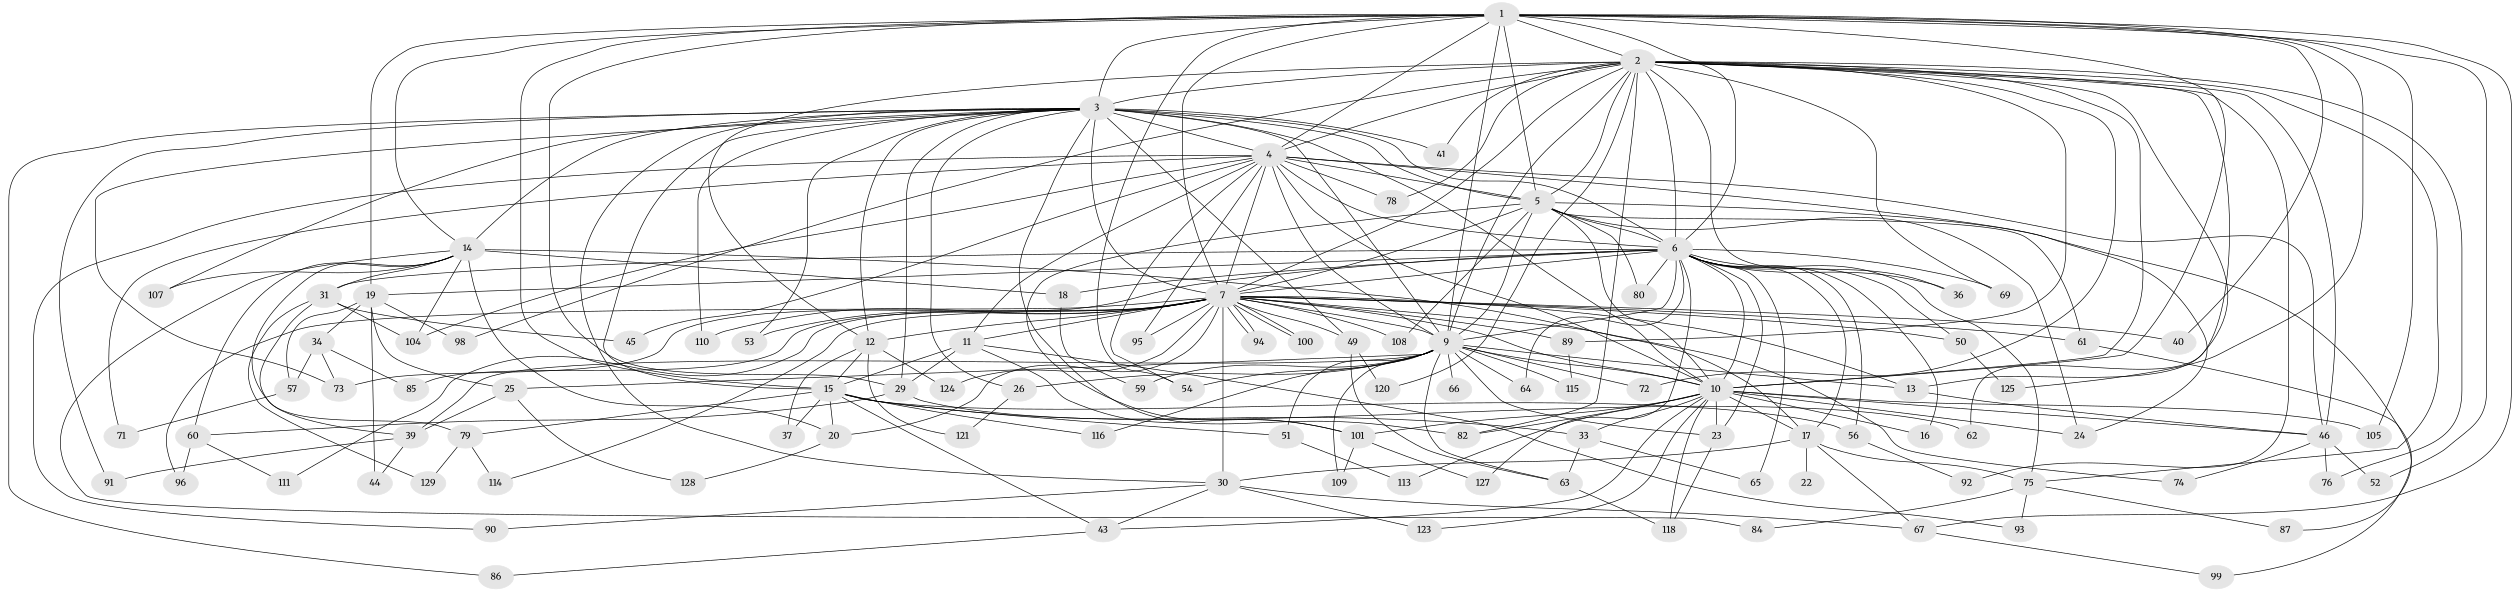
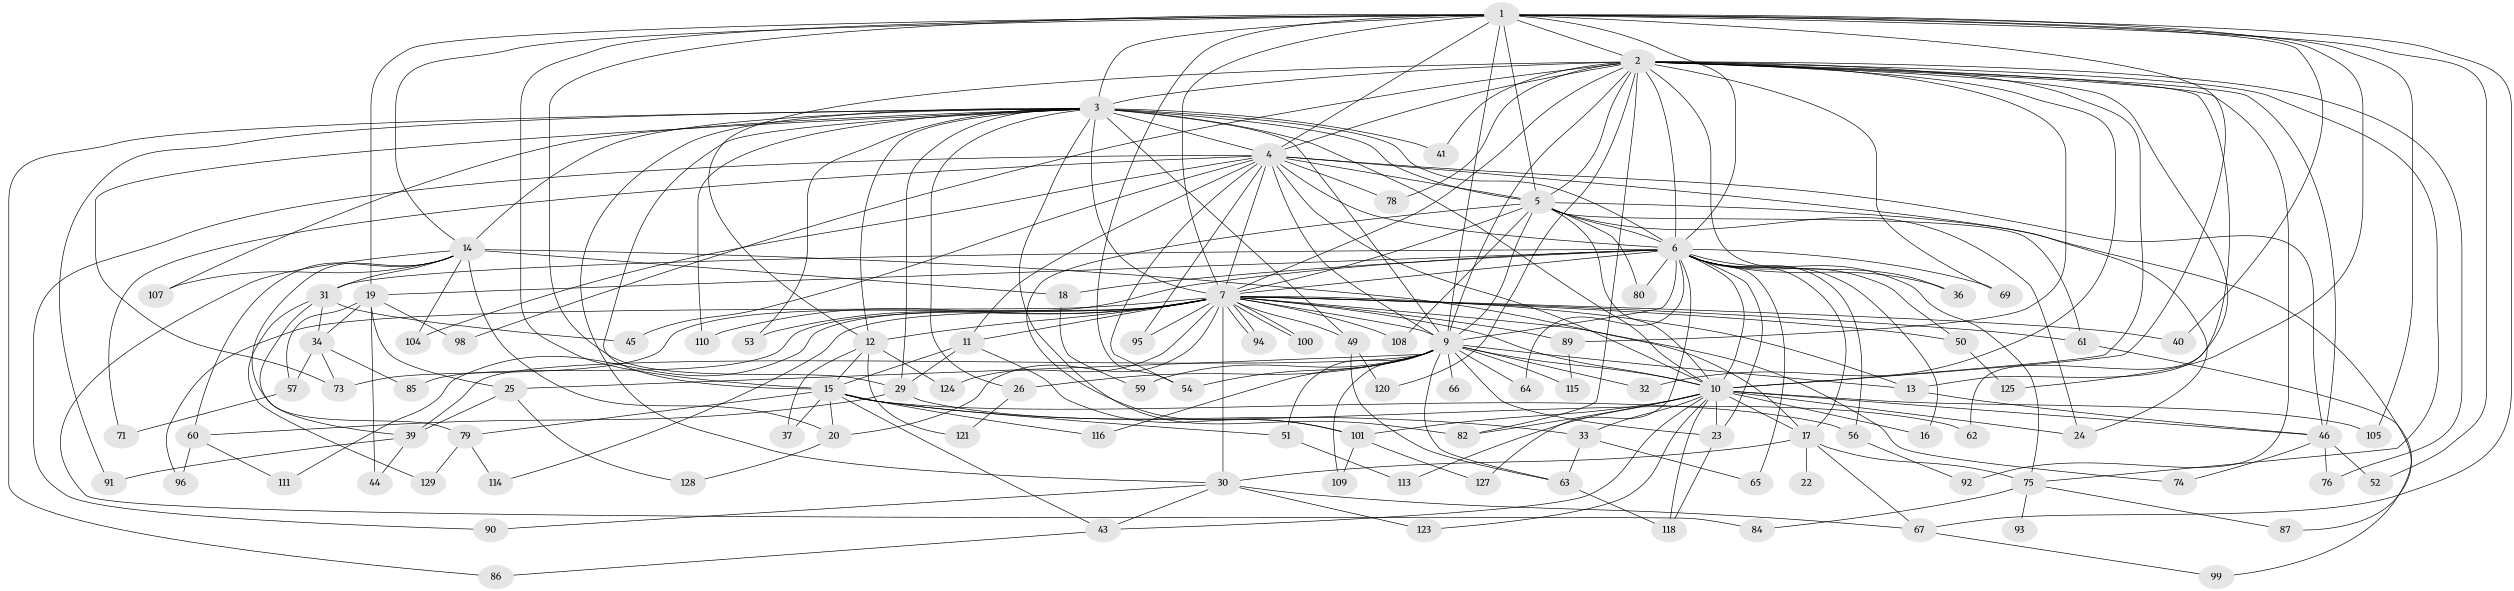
  graph {
    fontname=Merriweather
    node [color=gray90 fontname=Merriweather style=filled]
    edge [fontname=Merriweather]
    1 [super="+81"]
    2 [super="+38"]
    3 [super="+8"]
    4 [super="+70"]
    5 [super="+35"]
    6 [super="+83"]
    7 [super="+42"]
    9 [super="+55"]
    10 [super="+58"]
    14 [super="+32"]
    15 [super="+28"]
    19 [super="+21"]
    29 [super="+48"]
    40
    52
    54 [super="+130"]
    67 [super="+103"]
    105
    125
    12
    13 [super="+47"]
    36
    41
    46 [super="+119"]
    62
    69
-   72
+   72 [label=32]
    75 [super="+77"]
    76
    78
    89
    92
    98
    120
    82
    26
    30 [super="+97"]
    49 [super="+88"]
    53
    73
    86
    91
    107
    110
    11 [super="+68"]
    24
    45
    71
    90
    95
    104
    61
    80
    87
    101 [super="+117"]
    108
    16
    17
    18
    23 [super="+27"]
    31
    50
    56
    64
    65
    127
    20 [super="+112"]
    74
    85
    94
    96
    100
    111
    114
    124
    66
    25
    39 [super="+102"]
    51
    59
    63
    109
    115
    116
    33
    43 [super="+122"]
    113
    118 [super="+126"]
    123
    60
    79
    84
    37
    34 [super="+106"]
    44 [super="+131"]
    57
    99
    121
    93
    22
    129
    128
    1 -- 2 [weight=2]
    1 -- 3 [weight=2]
    1 -- 4
    1 -- 5
    1 -- 6
    1 -- 7
    1 -- 9
    1 -- 10
    1 -- 14
    1 -- 15
    1 -- 19
    1 -- 29
    1 -- 40
    1 -- 52
    1 -- 54
    1 -- 67
    1 -- 105
    1 -- 125
    2 -- 3 [weight=2]
    2 -- 4
    2 -- 5
    2 -- 6
    2 -- 7
    2 -- 9
    2 -- 10
    2 -- 12
    2 -- 13
    2 -- 36
    2 -- 41
    2 -- 46
    2 -- 62
    2 -- 69
    2 -- 72
    2 -- 75
    2 -- 76
    2 -- 78
    2 -- 89
    2 -- 92
    2 -- 98
    2 -- 120
    2 -- 82
    3 -- 4 [weight=2]
    3 -- 5 [weight=2]
    3 -- 6 [weight=2]
    3 -- 7 [weight=2]
    3 -- 9 [weight=2]
    3 -- 10 [weight=2]
    3 -- 14
    3 -- 15
    3 -- 29
    3 -- 12
    3 -- 41
    3 -- 82
    3 -- 26
    3 -- 30
    3 -- 49
    3 -- 53
    3 -- 73
    3 -- 86
    3 -- 91
    3 -- 107
    3 -- 110
    4 -- 5
    4 -- 6 [weight=2]
    4 -- 7
    4 -- 9
    4 -- 10
    4 -- 54
    4 -- 46
    4 -- 78
    4 -- 11
    4 -- 24
    4 -- 45
    4 -- 71
    4 -- 90
    4 -- 95
    4 -- 104
    5 -- 6
    5 -- 7
    5 -- 9
    5 -- 10
    5 -- 24
    5 -- 61
    5 -- 80
    5 -- 87
    5 -- 101
    5 -- 108
    6 -- 7
    6 -- 9
    6 -- 10
    6 -- 19
    6 -- 36
    6 -- 69
    6 -- 75
    6 -- 73
    6 -- 80
    6 -- 16
    6 -- 17
    6 -- 18
    6 -- 23
    6 -- 31
    6 -- 50
    6 -- 56
    6 -- 64
    6 -- 65
    6 -- 127
    7 -- 9
    7 -- 10
    7 -- 40
    7 -- 12
    7 -- 13
    7 -- 89
    7 -- 30
    7 -- 49
    7 -- 53
    7 -- 110
    7 -- 11 [weight=2]
    7 -- 95
    7 -- 61
    7 -- 108
    7 -- 50
    7 -- 20
    7 -- 74
    7 -- 85
    7 -- 94
    7 -- 94
    7 -- 96
    7 -- 100
    7 -- 100
    7 -- 111
    7 -- 114
    7 -- 124
    9 -- 10 [weight=2]
    9 -- 54
    9 -- 13
    9 -- 72
    9 -- 26
    9 -- 23
    9 -- 64
    9 -- 66
    9 -- 25
    9 -- 39
    9 -- 51
    9 -- 59
    9 -- 63
    9 -- 109
    9 -- 115
    9 -- 116
    10 -- 105
    10 -- 46
    10 -- 82
    10 -- 24
    10 -- 101
    10 -- 16
    10 -- 17
    10 -- 23
    10 -- 33
    10 -- 43
    10 -- 113
    10 -- 118
    10 -- 123
    14 -- 107
    14 -- 104
    14 -- 17
    14 -- 18
    14 -- 31
    14 -- 20
    14 -- 60
    14 -- 79
    14 -- 84
    15 -- 56
    15 -- 20
    15 -- 51
    15 -- 116
    15 -- 33
    15 -- 43
    15 -- 79
    15 -- 37
    19 -- 98
    19 -- 25
    19 -- 34
    19 -- 44 [weight=2]
    19 -- 57
    29 -- 62
    29 -- 60
    67 -- 99
    12 -- 15
    12 -- 124
    12 -- 37
    12 -- 121
    13 -- 46
    46 -- 52
    46 -- 76
    46 -- 74
    75 -- 87
    75 -- 84
    75 -- 93
    89 -- 115
    26 -- 121
    30 -- 67
    30 -- 90
    30 -- 43
    30 -- 123
    49 -- 120
    49 -- 63
    11 -- 15
    11 -- 29
    11 -- 101
-   11 -- 93
    61 -- 99
    101 -- 127
    101 -- 109
    17 -- 67
    17 -- 75
    17 -- 30
    17 -- 22
    18 -- 59
    23 -- 118
    31 -- 45
    31 -- 39
-   31 -- 104
+   31 -- 34
    31 -- 129
    50 -- 125
    56 -- 92
    20 -- 128
    25 -- 39
    25 -- 128
    39 -- 91
    39 -- 44
    51 -- 113
    63 -- 118
    33 -- 65
    33 -- 63
    43 -- 86
    60 -- 96
    60 -- 111
    79 -- 114
    79 -- 129
    34 -- 73
    34 -- 85
    34 -- 57
    57 -- 71
  }
